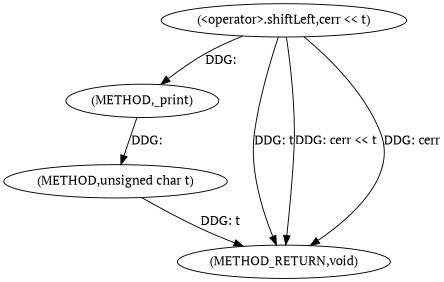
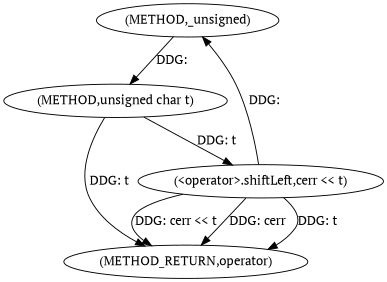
  digraph {
    fontname="PT Serif"
    node [fontname="PT Serif"]
    edge [fontname="PT Serif"]
-   n1 [label="(METHOD,_print)"]
+   n1 [label="(METHOD,_unsigned)"]
    n2 [label="(METHOD,unsigned char t)"]
    n3 [label="(<operator>.shiftLeft,cerr << t)"]
-   n4 [label="(METHOD_RETURN,void)"]
+   n4 [label="(METHOD_RETURN,operator)"]
    n1 -> n2 [label="DDG: "]
+   n2 -> n3 [label="DDG: t"]
    n2 -> n4 [label="DDG: t"]
    n3 -> n1 [label="DDG: "]
    n3 -> n4 [label="DDG: t"]
    n3 -> n4 [label="DDG: cerr << t"]
    n3 -> n4 [label="DDG: cerr"]
  }
